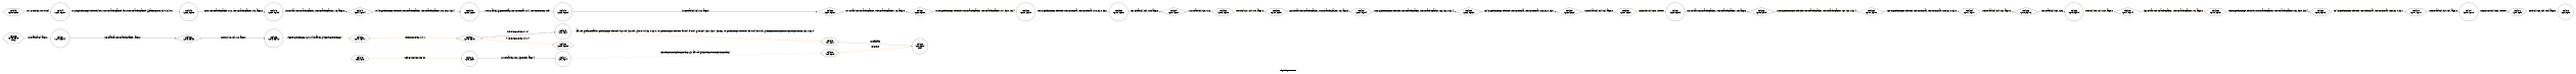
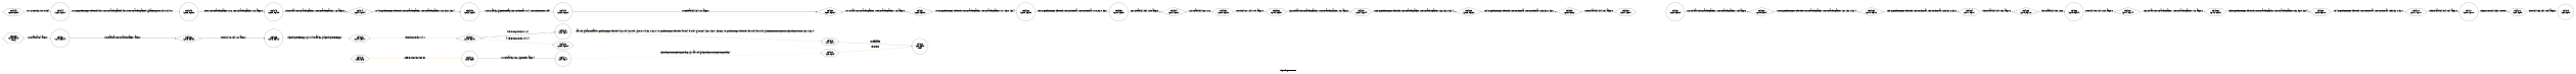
  digraph {
    label=rdpsnd_queue_next
    rankdir=LR
    node [shape=circle]
    edge [arrowhead=tee color=darkorange]
    n1 [label="N54228\n(rp:0, ep:0)\nexit"]
    n2 [label="N54229\n(rp:45, ep:45)\nentry" shape=hexagon]
    n3 [label="N54231\n(rp:44, ep:44)"]
    n4 [label="N54232\n(rp:43, ep:43)" shape=diamond]
    n5 [label="N54235\n(rp:42, ep:42)"]
    n6 [label="N54236\n(rp:41, ep:41)" shape=hexagon]
    n7 [label="N54237\n(rp:40, ep:40)" shape=diamond]
    n8 [label="N54279\n(rp:2, ep:2)"]
    n9 [label="N54280\n(rp:39, ep:39)" shape=hexagon]
    n10 [label="N54240\n(rp:1, ep:1)" shape=hexagon]
    n11 [label="N54243\n(rp:38, ep:38)" shape=hexagon]
    n12 [label="N54244\n(rp:37, ep:37)"]
    n13 [label="N54245\n(rp:36, ep:36)"]
    n14 [label="N54246\n(rp:35, ep:35)"]
    n15 [label="N54247\n(rp:34, ep:34)" shape=diamond]
    n16 [label="N54248\n(rp:33, ep:33)"]
    n17 [label="N54249\n(rp:32, ep:32)"]
    n18 [label="N54250\n(rp:31, ep:31)" shape=diamond]
    n19 [label="N54251\n(rp:30, ep:30)" shape=diamond]
    n20 [label="N54252\n(rp:29, ep:29)"]
    n21 [label="N54253\n(rp:28, ep:28)"]
    n22 [label="N54254\n(rp:27, ep:27)" shape=diamond]
    n23 [label="N54255\n(rp:26, ep:26)" shape=hexagon]
    n24 [label="N54256\n(rp:25, ep:25)" shape=hexagon]
    n25 [label="N54257\n(rp:24, ep:24)" shape=hexagon]
    n26 [label="N54258\n(rp:23, ep:23)" shape=diamond]
    n27 [label="N54259\n(rp:22, ep:22)" shape=diamond]
    n28 [label="N54260\n(rp:21, ep:21)" shape=hexagon]
    n29 [label="N54261\n(rp:20, ep:20)"]
    n30 [label="N54262\n(rp:19, ep:19)" shape=diamond]
    n31 [label="N54263\n(rp:18, ep:18)" shape=diamond]
    n32 [label="N54264\n(rp:17, ep:17)" shape=hexagon]
    n33 [label="N54265\n(rp:16, ep:16)" shape=diamond]
    n34 [label="N54266\n(rp:15, ep:15)"]
    n35 [label="N54267\n(rp:14, ep:14)" shape=diamond]
    n36 [label="N54268\n(rp:13, ep:13)" shape=hexagon]
    n37 [label="N54269\n(rp:12, ep:12)" shape=hexagon]
    n38 [label="N54270\n(rp:11, ep:11)" shape=hexagon]
    n39 [label="N54271\n(rp:10, ep:10)"]
    n40 [label="N54272\n(rp:9, ep:9)" shape=hexagon]
    n41 [label="N54273\n(rp:8, ep:8)"]
    n42 [label="N54275\n(rp:6, ep:6)" shape=hexagon]
    n43 [label="N54276\n(rp:5, ep:5)"]
    n44 [label="N54277\n(rp:4, ep:4)"]
    n45 [label="N54278\n(rp:3, ep:3)" shape=hexagon]
    n2 -> n3 [arrowhead=dot label="%2 = alloca i64, align 8"]
    n3 -> n4 [color=black label="%3 = alloca %struct.audio_packet*, align 8"]
    n4 -> n5 [color=black label="store i64 %0, i64* %2, align 8"]
    n5 -> n6 [label="rdpsnd_queue_empty --@-- %4 = call i32 @rdpsnd_queue_empty()" style=dashed]
    n6 -> n7 [label="%5 = icmp ne i32 %4, 0"]
    n7 -> n8 [color=black label="[%5 = icmp ne i32 %4, 0]"]
    n7 -> n9 [label="[!(%5 = icmp ne i32 %4, 0)]"]
    n8 -> n10 [label="call void @__assert_fail(i8* getelementptr inbounds ([22 x i8], [22 x i8]* @.str.5.104, i32 0, i32 0), i8* getelementptr inbounds ([9 x i8], [9 x i8]* @.str.6.84, i32 0, i32 0), i32 682, i8* getelementptr inbounds ([38 x i8], [38 x i8]* @__PRETTY_FUNCTION__.rdpsnd_queue_next, i32 0, i32 0))"]
    n10 -> n1 [arrowhead=dot color=gray40 label=unreachable]
    n11 -> n12 [color=gray40 label="%11 = zext i32 %10 to i64"]
    n12 -> n13 [color=gray40 label="%12 = getelementptr inbounds [50 x %struct.audio_packet], [50 x %struct.audio_packet]* @packet_queue, i64 0, i64 %11"]
    n13 -> n14 [color=black label="store %struct.audio_packet* %12, %struct.audio_packet** %3, align 8"]
    n14 -> n15 [arrowhead=dot color=black label="%13 = load %struct.audio_packet*, %struct.audio_packet** %3, align 8"]
    n15 -> n16 [arrowhead=dot color=darkgreen label="%14 = getelementptr inbounds %struct.audio_packet, %struct.audio_packet* %13, i32 0, i32 4"]
    n16 -> n17 [arrowhead=odot color=darkgreen label="%15 = call i32 @gettimeofday(%struct.timeval* %14, %struct.timezone* null)"]
    n17 -> n18 [arrowhead=dot color=black label="%16 = load i64, i64* %2, align 8"]
    n18 -> n19 [color=gray40 label="%17 = load %struct.audio_packet*, %struct.audio_packet** %3, align 8"]
    n19 -> n20 [label="%18 = getelementptr inbounds %struct.audio_packet, %struct.audio_packet* %17, i32 0, i32 4"]
    n20 -> n21 [arrowhead=odot color=darkgreen label="%19 = getelementptr inbounds %struct.timeval, %struct.timeval* %18, i32 0, i32 1"]
    n21 -> n22 [color=black label="%20 = load i64, i64* %19, align 8"]
    n22 -> n23 [arrowhead=odot color=darkgreen label="%21 = add i64 %20, %16"]
    n23 -> n24 [arrowhead=dot label="store i64 %21, i64* %19, align 8"]
    n24 -> n25 [arrowhead=odot color=black label="%22 = load %struct.audio_packet*, %struct.audio_packet** %3, align 8"]
    n25 -> n26 [arrowhead=dot color=black label="%23 = getelementptr inbounds %struct.audio_packet, %struct.audio_packet* %22, i32 0, i32 4"]
    n26 -> n27 [arrowhead=dot color=black label="%24 = getelementptr inbounds %struct.timeval, %struct.timeval* %23, i32 0, i32 1"]
    n27 -> n28 [arrowhead=odot color=gray40 label="%25 = load i64, i64* %24, align 8"]
-   n28 -> n29 [arrowhead=dot label="%26 = sdiv i64 %25, 1000000"]
    n29 -> n30 [color=black label="%27 = load %struct.audio_packet*, %struct.audio_packet** %3, align 8"]
    n30 -> n31 [arrowhead=dot label="%28 = getelementptr inbounds %struct.audio_packet, %struct.audio_packet* %27, i32 0, i32 4"]
    n31 -> n32 [color=darkgreen label="%29 = getelementptr inbounds %struct.timeval, %struct.timeval* %28, i32 0, i32 0"]
    n32 -> n33 [arrowhead=dot label="%30 = load i64, i64* %29, align 8"]
    n33 -> n34 [arrowhead=dot color=darkgreen label="%31 = add i64 %30, %26"]
    n34 -> n35 [label="store i64 %31, i64* %29, align 8"]
    n35 -> n36 [arrowhead=dot label="%32 = load %struct.audio_packet*, %struct.audio_packet** %3, align 8"]
    n36 -> n37 [arrowhead=dot color=gray40 label="%33 = getelementptr inbounds %struct.audio_packet, %struct.audio_packet* %32, i32 0, i32 4"]
    n37 -> n38 [label="%34 = getelementptr inbounds %struct.timeval, %struct.timeval* %33, i32 0, i32 1"]
    n38 -> n39 [color=gray40 label="%35 = load i64, i64* %34, align 8"]
    n39 -> n40 [color=gray40 label="%36 = srem i64 %35, 1000000"]
    n40 -> n41 [arrowhead=odot color=gray40 label="store i64 %36, i64* %34, align 8"]
    n42 -> n43 [label="%39 = urem i32 %38, 50"]
    n43 -> n44 [arrowhead=odot color=darkgreen label="%10 = load i32, i32* @queue_lo, align 4"]
    n44 -> n45 [label="rdpsnd_queue_complete_pending --@-- call void @rdpsnd_queue_complete_pending()" style=dashed]
    n45 -> n1 [arrowhead=odot label="ret queue"]
  }
